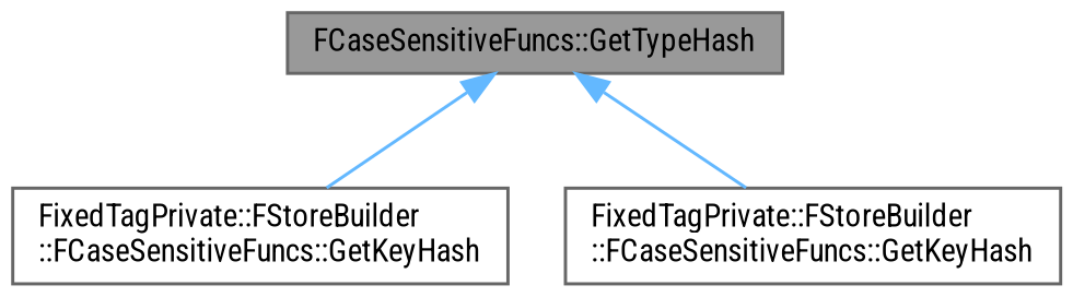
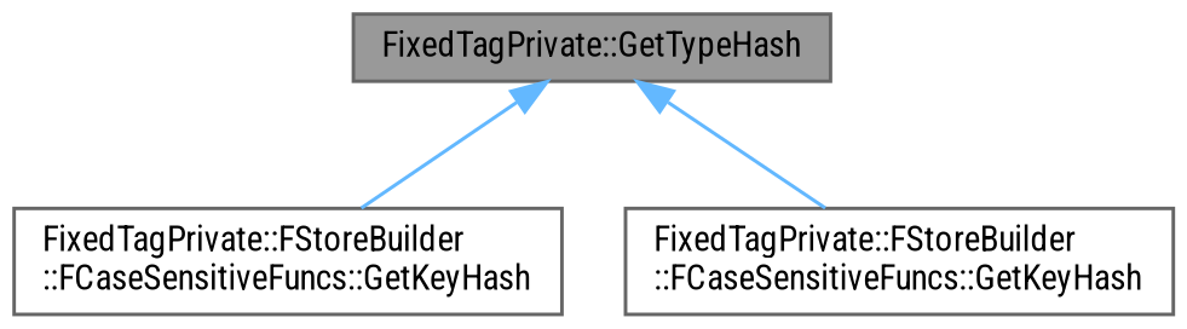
  digraph {
    rankdir=TB
    fontname="Roboto Condensed"
    node [color=grey40 fillcolor=white fontname="Roboto Condensed" fontsize=10 shape=box style=filled]
    edge [color=steelblue1 dir=back fontname="Roboto Condensed" fontsize=10 labelfontname=Helvetica labelfontsize=10 style=solid]
-   n1 [color=gray40 fillcolor=grey60 fontcolor=black height=0.2 label="FCaseSensitiveFuncs::GetTypeHash" width=0.4]
+   n1 [color=gray40 fillcolor=grey60 fontcolor=black height=0.2 label="FixedTagPrivate::GetTypeHash" width=0.4]
    n2 [height=0.2 label="FixedTagPrivate::FStoreBuilder\l::FCaseSensitiveFuncs::GetKeyHash" width=0.4]
    n3 [height=0.2 label="FixedTagPrivate::FStoreBuilder\l::FCaseSensitiveFuncs::GetKeyHash" width=0.4]
    n1 -> n2
    n1 -> n3
  }
